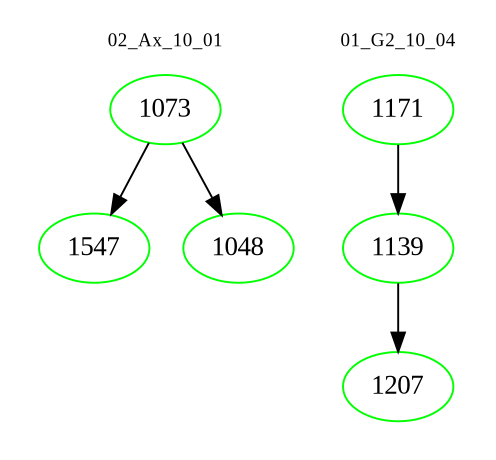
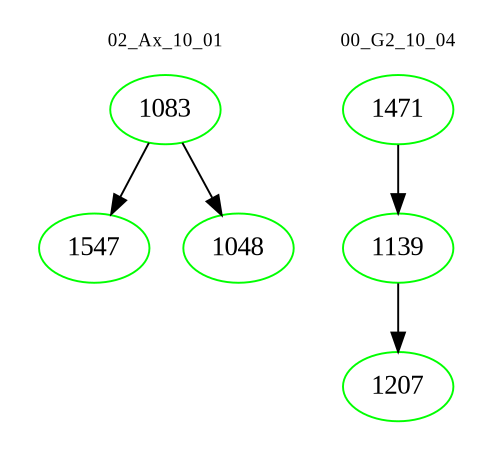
  digraph {
    fontname="Liberation Serif"
    node [color=green fontname="Liberation Serif"]
    edge [color=black fontname="Liberation Serif"]
-   n1 [label=1073]
+   n1 [label=1083]
    n2 [label=1547]
    n3 [label=1048]
    n4 [label=1139]
-   n5 [label=1171]
+   n5 [label=1471]
    n6 [label=1207]
    subgraph cluster_1 {
      color=white
      fontsize=10
      label="02_Ax_10_01"
      n1
      n2
      n3
    }
    subgraph cluster_2 {
      color=white
      fontsize=10
-     label="01_G2_10_04"
+     label="00_G2_10_04"
      n4
      n5
      n6
    }
    n1 -> n2
    n1 -> n3
    n4 -> n6
    n5 -> n4
  }
